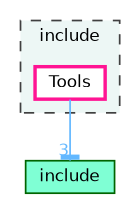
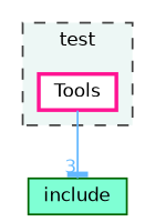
  digraph {
    compound=true
    node [fontname=Helvetica fontsize=10 shape=box]
    n1 [color=deeppink fillcolor=white height=0.2 label=Tools style="filled,bold" width=0.4]
    n2 [color=darkgreen fillcolor=aquamarine height=0.2 label=include style=filled width=0.4]
    subgraph cluster_1 {
      bgcolor="#edf7f5"
      fontname=Helvetica
      fontsize=10
-     label=include
+     label=test
      pencolor=grey25
      style="filled,dashed"
      n1
    }
    n1 -> n2 [color=steelblue1 fontcolor=steelblue1 fontname=Helvetica fontsize=10 headlabel=3 labeldistance=1.5 labelfontname=Helvetica labelfontsize=10 arrowhead=tee]
  }
